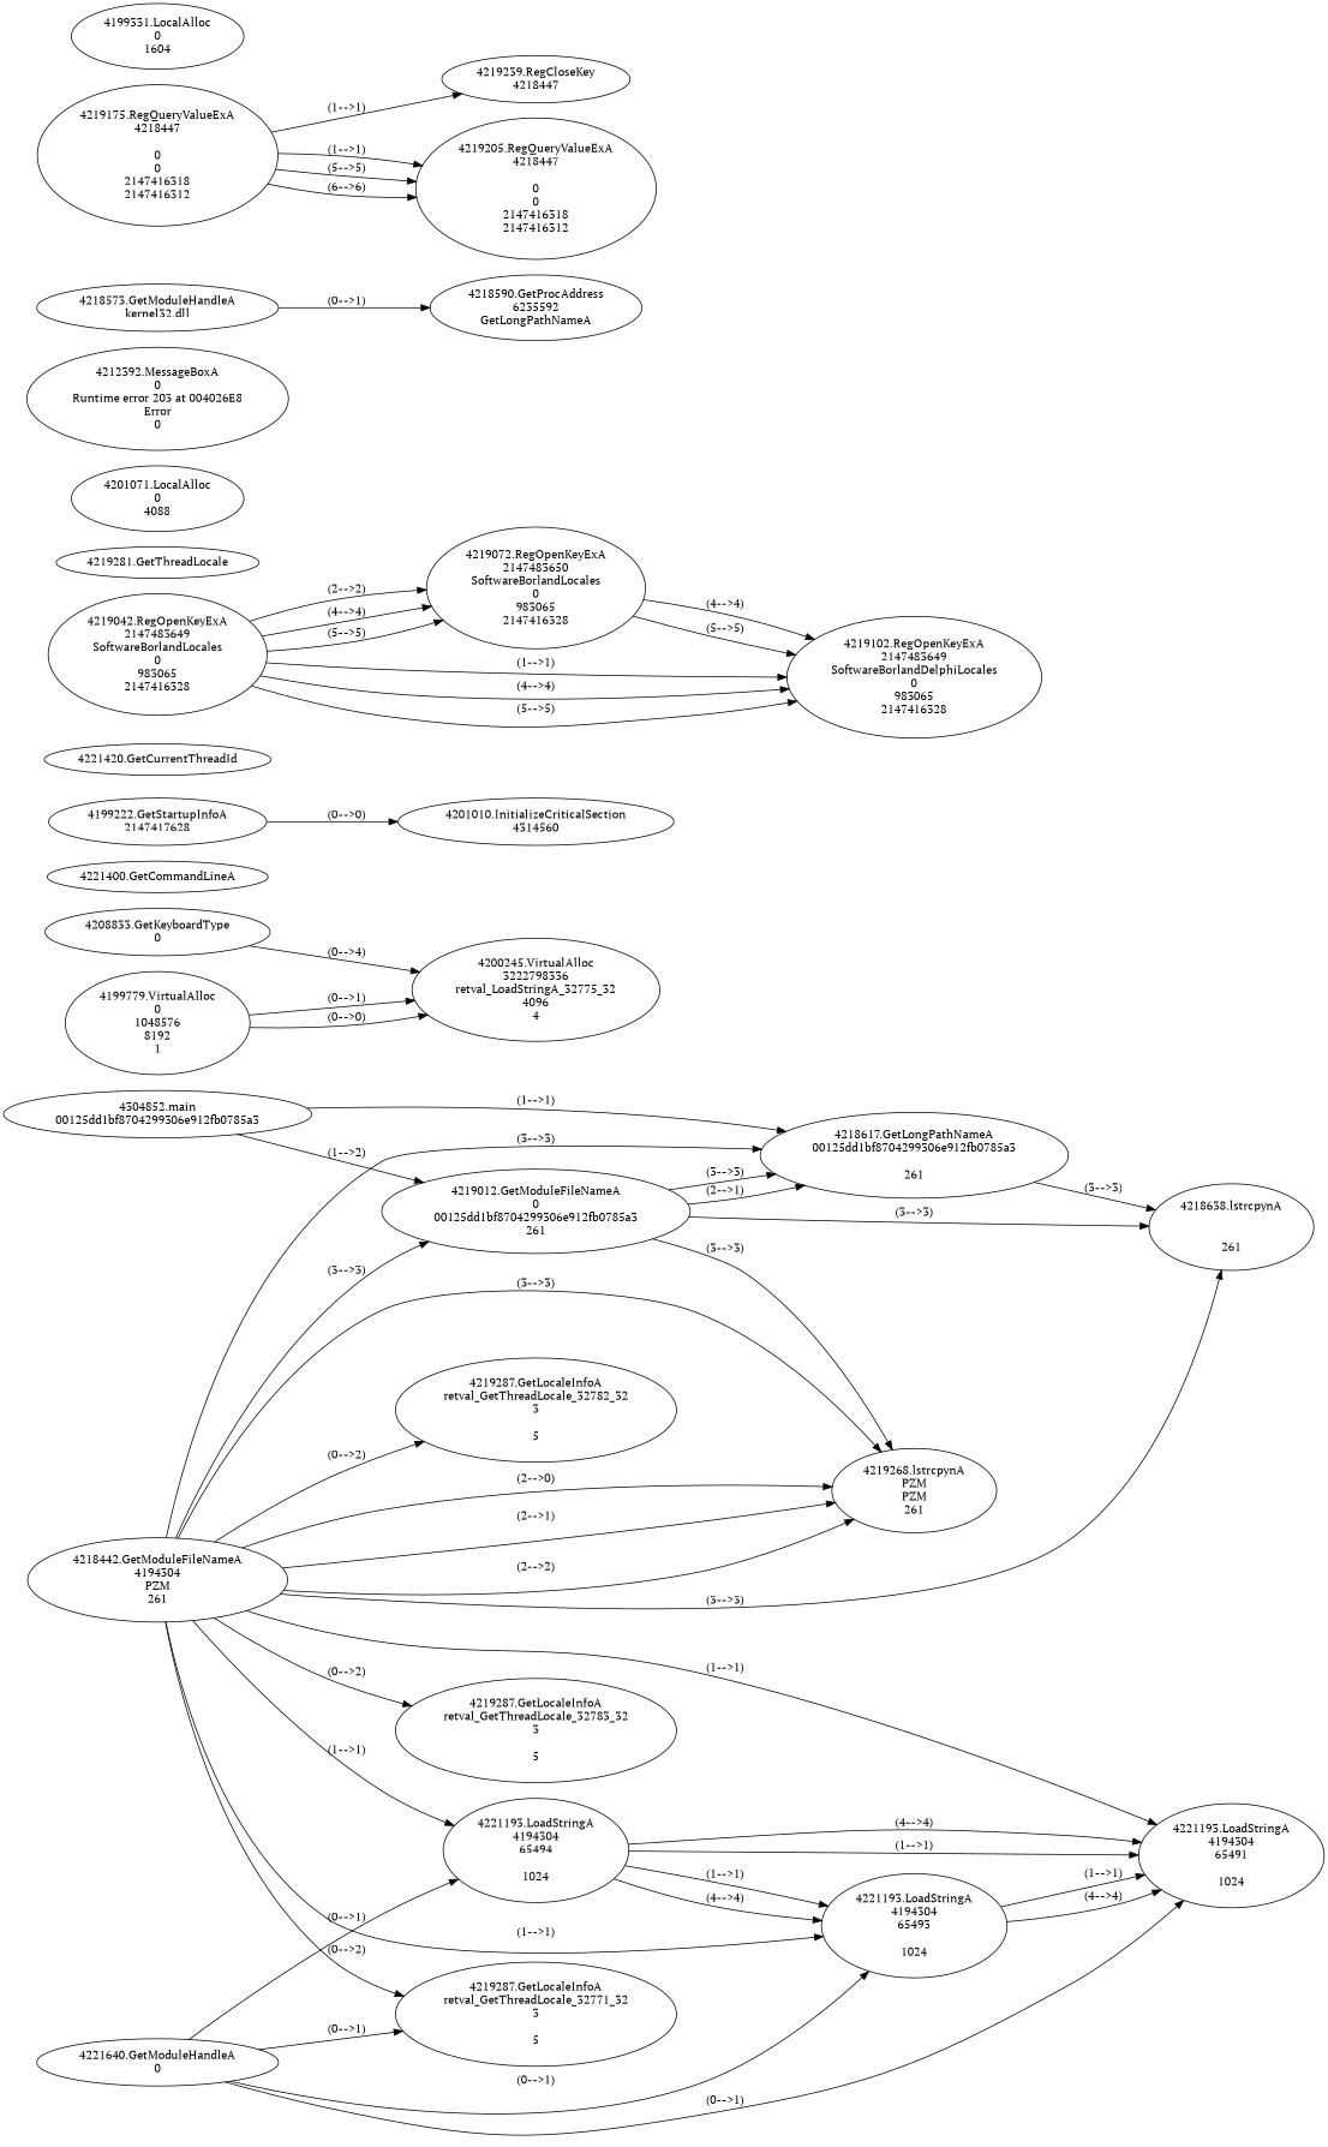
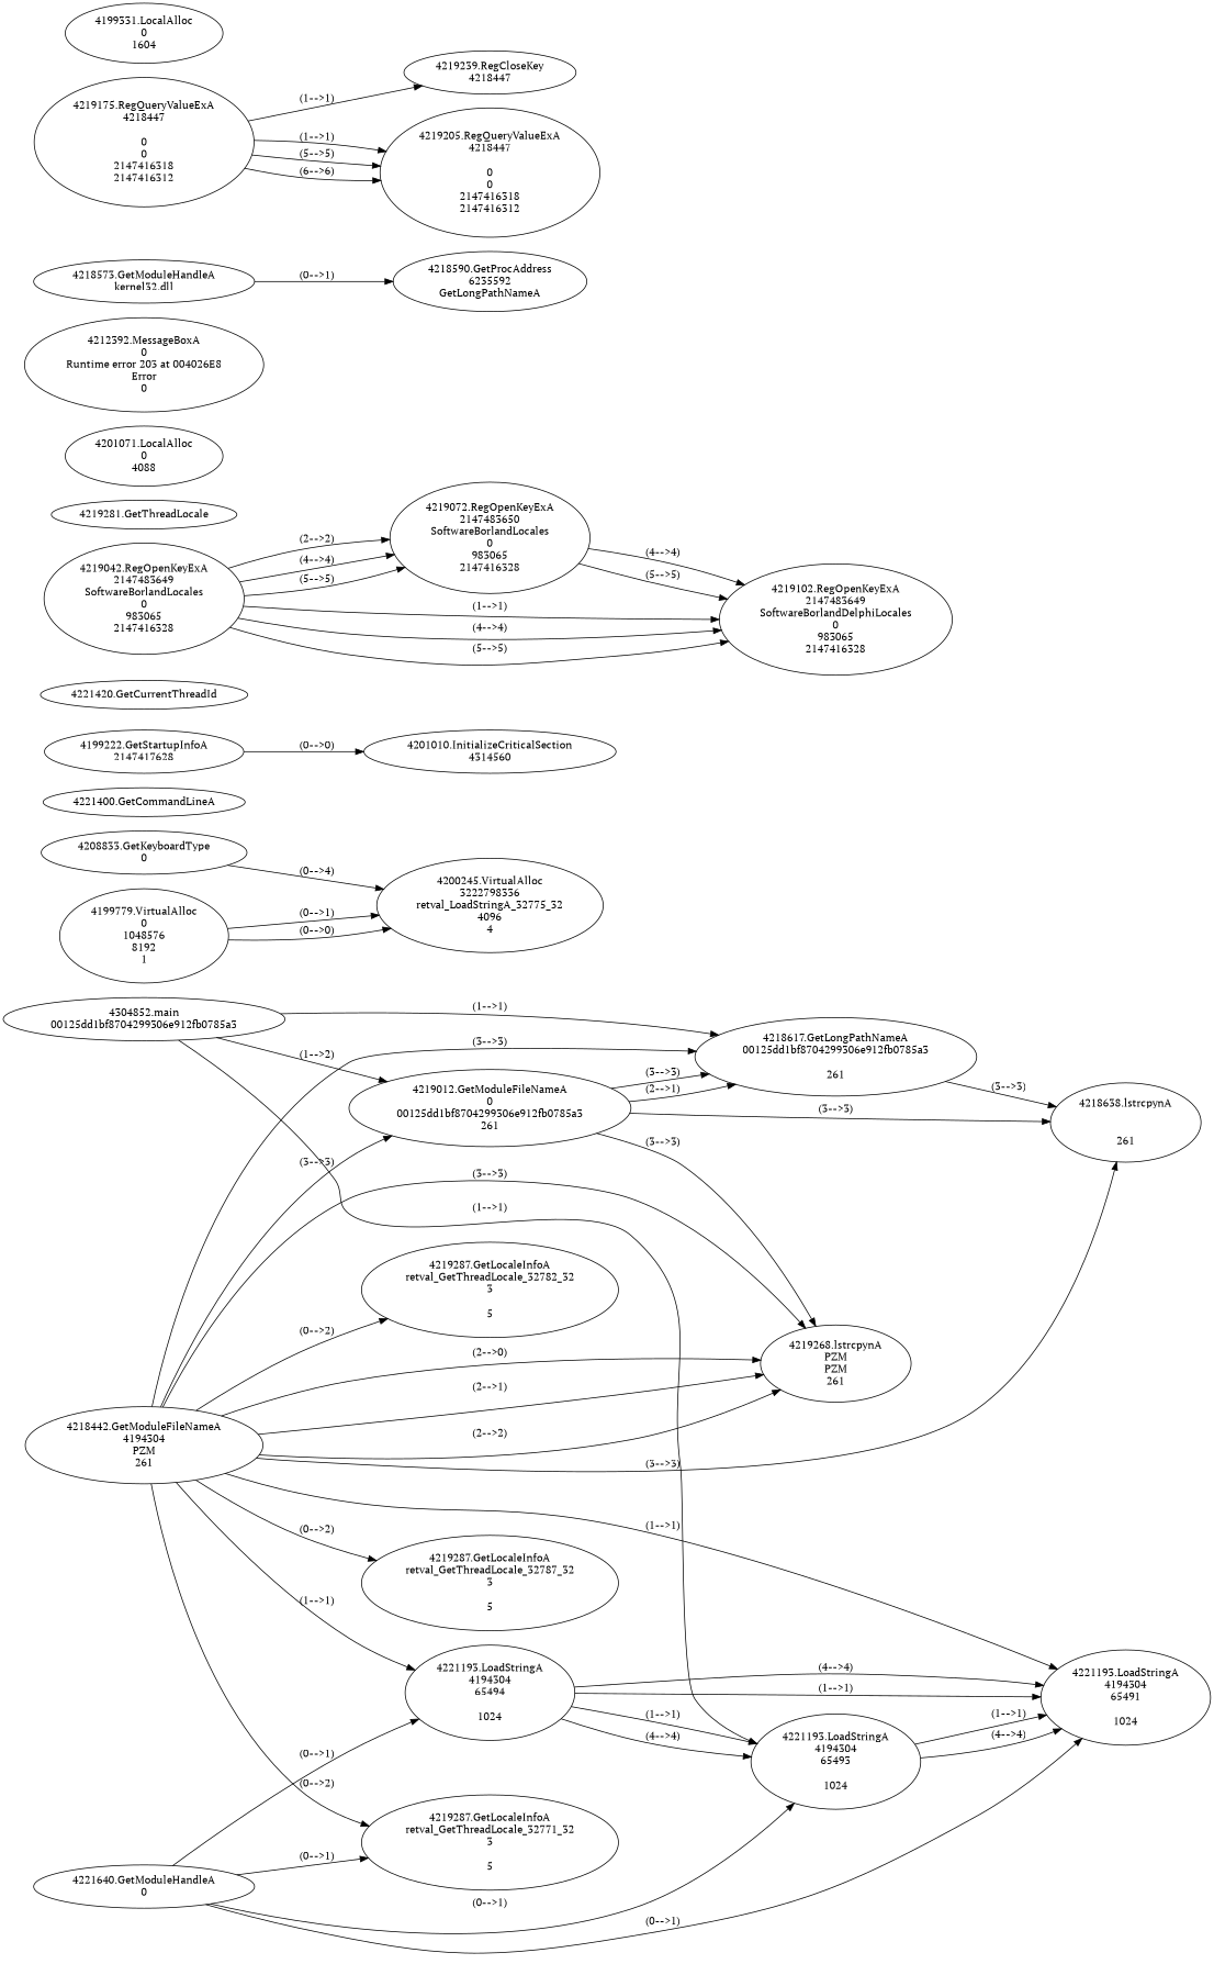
  digraph {
    fontname="PT Serif"
    rankdir=LR
    node [fontname="PT Serif"]
    edge [fontname="PT Serif"]
    n1 [label="4304852.main\n00125dd1bf8704299306e912fb0785a3"]
    n2 [label="4219012.GetModuleFileNameA\n0\n00125dd1bf8704299306e912fb0785a3\n261"]
    n3 [label="4218617.GetLongPathNameA\n00125dd1bf8704299306e912fb0785a3\n\n261"]
    n4 [label="4219268.lstrcpynA\nPZM\nPZM\n261"]
    n5 [label="4218638.lstrcpynA\n\n\n261"]
    n6 [label="4221640.GetModuleHandleA\n0"]
    n7 [label="4221193.LoadStringA\n4194304\n65494\n\n1024"]
    n8 [label="4221193.LoadStringA\n4194304\n65493\n\n1024"]
    n9 [label="4221193.LoadStringA\n4194304\n65491\n\n1024"]
    n10 [label="4219287.GetLocaleInfoA\nretval_GetThreadLocale_32771_32\n3\n\n5"]
    n11 [label="4218442.GetModuleFileNameA\n4194304\nPZM\n261"]
    n12 [label="4219287.GetLocaleInfoA\nretval_GetThreadLocale_32782_32\n3\n\n5"]
-   n13 [label="4219287.GetLocaleInfoA\nretval_GetThreadLocale_32783_32\n3\n\n5"]
+   n13 [label="4219287.GetLocaleInfoA\nretval_GetThreadLocale_32787_32\n3\n\n5"]
    n14 [label="4208833.GetKeyboardType\n0"]
    n15 [label="4200245.VirtualAlloc\n3222798336\nretval_LoadStringA_32775_32\n4096\n4"]
    n16 [label="4221400.GetCommandLineA\n"]
    n17 [label="4199222.GetStartupInfoA\n2147417628"]
    n18 [label="4201010.InitializeCriticalSection\n4314560"]
    n19 [label="4221420.GetCurrentThreadId\n"]
    n20 [label="4219042.RegOpenKeyExA\n2147483649\nSoftware\Borland\Locales\n0\n983065\n2147416328"]
    n21 [label="4219072.RegOpenKeyExA\n2147483650\nSoftware\Borland\Locales\n0\n983065\n2147416328"]
    n22 [label="4219102.RegOpenKeyExA\n2147483649\nSoftware\Borland\Delphi\Locales\n0\n983065\n2147416328"]
    n23 [label="4219281.GetThreadLocale\n"]
    n24 [label="4201071.LocalAlloc\n0\n4088"]
    n25 [label="4212392.MessageBoxA\n0\nRuntime error 203 at 004026E8\nError\n0"]
    n26 [label="4218573.GetModuleHandleA\nkernel32.dll"]
    n27 [label="4218590.GetProcAddress\n6235592\nGetLongPathNameA"]
    n28 [label="4219175.RegQueryValueExA\n4218447\n\n0\n0\n2147416318\n2147416312"]
    n29 [label="4219239.RegCloseKey\n4218447"]
    n30 [label="4219205.RegQueryValueExA\n4218447\n\n0\n0\n2147416318\n2147416312"]
    n31 [label="4199779.VirtualAlloc\n0\n1048576\n8192\n1"]
    n32 [label="4199331.LocalAlloc\n0\n1604"]
    n1 -> n2 [label="(1-->2)"]
    n1 -> n3 [label="(1-->1)"]
    n2 -> n3 [label="(2-->1)"]
    n2 -> n3 [label="(3-->3)"]
    n2 -> n4 [label="(3-->3)"]
    n2 -> n5 [label="(3-->3)"]
    n3 -> n5 [label="(3-->3)"]
    n6 -> n7 [label="(0-->1)"]
    n6 -> n8 [label="(0-->1)"]
    n6 -> n9 [label="(0-->1)"]
    n6 -> n10 [label="(0-->1)"]
    n7 -> n8 [label="(1-->1)"]
    n7 -> n8 [label="(4-->4)"]
    n7 -> n9 [label="(1-->1)"]
    n7 -> n9 [label="(4-->4)"]
    n8 -> n9 [label="(1-->1)"]
    n8 -> n9 [label="(4-->4)"]
    n11 -> n2 [label="(3-->3)"]
    n11 -> n3 [label="(3-->3)"]
    n11 -> n4 [label="(2-->1)"]
    n11 -> n4 [label="(2-->2)"]
    n11 -> n4 [label="(3-->3)"]
    n11 -> n4 [label="(2-->0)"]
    n11 -> n5 [label="(3-->3)"]
    n11 -> n7 [label="(1-->1)"]
-   n11 -> n8 [label="(1-->1)"]
+   n1 -> n8 [label="(1-->1)"]
    n11 -> n9 [label="(1-->1)"]
    n11 -> n10 [label="(0-->2)"]
    n11 -> n12 [label="(0-->2)"]
    n11 -> n13 [label="(0-->2)"]
    n14 -> n15 [label="(0-->4)"]
    n17 -> n18 [label="(0-->0)"]
    n20 -> n21 [label="(2-->2)"]
    n20 -> n21 [label="(4-->4)"]
    n20 -> n21 [label="(5-->5)"]
    n20 -> n22 [label="(1-->1)"]
    n20 -> n22 [label="(4-->4)"]
    n20 -> n22 [label="(5-->5)"]
    n21 -> n22 [label="(4-->4)"]
    n21 -> n22 [label="(5-->5)"]
    n26 -> n27 [label="(0-->1)"]
    n28 -> n29 [label="(1-->1)"]
    n28 -> n30 [label="(1-->1)"]
    n28 -> n30 [label="(5-->5)"]
    n28 -> n30 [label="(6-->6)"]
    n31 -> n15 [label="(0-->1)"]
    n31 -> n15 [label="(0-->0)"]
  }
